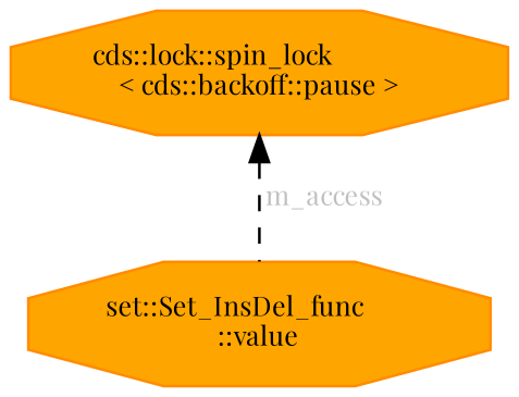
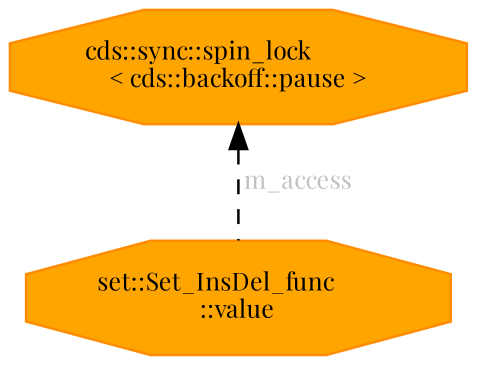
  digraph {
    fontname="Playfair Display"
    node [color=darkorange fillcolor=orange fontname="Playfair Display" fontsize=10 shape=octagon style=filled]
    n1 [fontcolor=black height=0.2 label="set::Set_InsDel_func\l::value" width=0.4]
-   n2 [height=0.2 label="cds::lock::spin_lock\l\< cds::backoff::pause \>" width=0.4]
+   n2 [height=0.2 label="cds::sync::spin_lock\l\< cds::backoff::pause \>" width=0.4]
    n2 -> n1 [color=black dir=back fontcolor=grey fontname="Playfair Display" fontsize=10 label=" m_access" labelfontname=Helvetica labelfontsize=10 style=dashed]
  }
